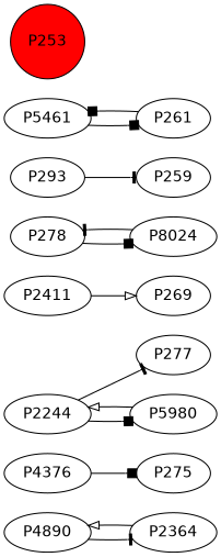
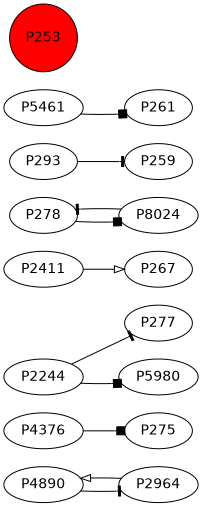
  digraph {
    fontname="DejaVu Sans"
    rankdir=LR
    node [fontname="DejaVu Sans"]
    edge [arrowhead=box fontname="DejaVu Sans"]
    P4890
-   P2364
+   P2364 [label=P2964]
    P4376
    P275
    P2244
    P277
    P5980
    P2411
-   P267 [label=P269]
+   P267
    P278
    P8024
    P293
    P259
    n14 [label=P5461]
    P261
    P253 [fillcolor=red shape=circle style=filled]
    P4890 -> P2364 [arrowhead=tee]
    P2364 -> P4890 [arrowhead=onormal]
    P4376 -> P275
    P2244 -> P277 [arrowhead=tee]
    P2244 -> P5980
-   P5980 -> P2244 [arrowhead=onormal]
    P2411 -> P267 [arrowhead=onormal]
    P278 -> P8024
    P8024 -> P278 [arrowhead=tee]
    P293 -> P259 [arrowhead=tee]
    n14 -> P261
-   P261 -> n14
  }
